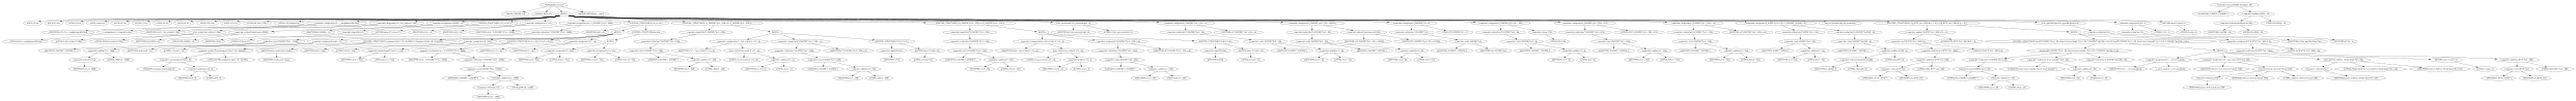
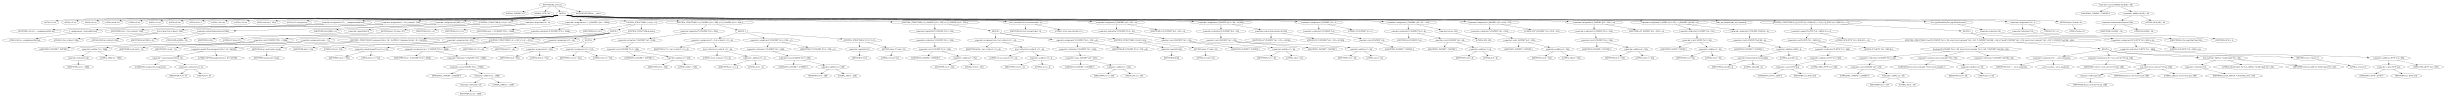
  digraph {
    fontname=Nunito
    node [fontname=Nunito]
    edge [fontname=Nunito]
    n1 [label="(METHOD,tftp_connect)"]
    n2 [label="(PARAM,_DWORD *a1)"]
    n3 [label="(PARAM,_BYTE *a2)"]
    n4 [label="(BLOCK,,)"]
    n5 [label="(METHOD_RETURN,int __cdecl)"]
    n6 [label="(LOCAL,v2: int)"]
    n7 [label="(LOCAL,v3: int)"]
    n8 [label="(LOCAL,v4: int)"]
    n9 [label="(LOCAL,result: int)"]
    n10 [label="(LOCAL,v6: int)"]
    n11 [label="(LOCAL,v7: int)"]
    n12 [label="(LOCAL,v8: int)"]
    n13 [label="(LOCAL,v9: int *)"]
    n14 [label="(LOCAL,v10: char)"]
    n15 [label="(LOCAL,v11: int)"]
    n16 [label="(LOCAL,buf: char [ 128 ])"]
    n17 [label="(LOCAL,v13: unsigned int)"]
    n18 [label="(<operator>.assignment,v13 = __readgsdword(0x14u))"]
    n19 [label="(<operator>.assignment,v2 = Curl_ccalloc(1, 336))"]
    n20 [label="(<operator>.assignment,a1[185] = v2)"]
    n21 [label="(CONTROL_STRUCTURE,if ( !v2 ),if ( !v2 ))"]
    n22 [label="(<operator>.assignment,v3 = v2)"]
    n23 [label="(<operator>.assignment,v4 = *(_DWORD *)(*a1 + 1568))"]
    n24 [label="(CONTROL_STRUCTURE,if ( v4 ),if ( v4 ))"]
    n25 [label="(CONTROL_STRUCTURE,if ( !*(_DWORD *)(v3 + 328) ),if ( !*(_DWORD *)(v3 + 328) ))"]
    n26 [label="(CONTROL_STRUCTURE,if ( !*(_DWORD *)(v3 + 332) ),if ( !*(_DWORD *)(v3 + 332) ))"]
    n27 [label="(Curl_conncontrol,Curl_conncontrol(a1, 1))"]
    n28 [label="(<operator>.assignment,*(_DWORD *)(v3 + 16) = a1)"]
    n29 [label="(<operator>.assignment,*(_DWORD *)(v3 + 20) = a1[103])"]
    n30 [label="(<operator>.assignment,*(_DWORD *)v3 = 0)"]
    n31 [label="(<operator>.assignment,*(_DWORD *)(v3 + 8) = -100)"]
    n32 [label="(<operator>.assignment,*(_DWORD *)(v3 + 320) = 512)"]
    n33 [label="(<operator>.assignment,*(_DWORD *)(v3 + 324) = v4)"]
    n34 [label="(<operator>.assignment,*(_WORD *)(v3 + 52) = *(_DWORD *)(a1[18] + 4))"]
    n35 [label="(tftp_set_timeouts,tftp_set_timeouts())"]
    n36 [label="(CONTROL_STRUCTURE,if ( (*((_BYTE *)a1 + 583) & 2) == 0 ),if ( (*((_BYTE *)a1 + 583) & 2) == 0 ))"]
    n37 [label="(Curl_pgrsStartNow,Curl_pgrsStartNow(*a1))"]
    n38 [label="(<operator>.assignment,*a2 = 1)"]
    n39 [label="(RETURN,return 0;,return 0;)"]
    n40 [label="(IDENTIFIER,v13,v13 = __readgsdword(0x14u))"]
    n41 [label="(__readgsdword,__timeouts(0x14u))"]
    n42 [label="(IDENTIFIER,v2,v2 = Curl_ccalloc(1, 336))"]
    n43 [label="(Curl_ccalloc,Curl_ccalloc(1, 336))"]
    n44 [label="(<operator>.indirectIndexAccess,a1[185])"]
    n45 [label="(IDENTIFIER,v2,a1[185] = v2)"]
    n46 [label="(<operator>.logicalNot,!v2)"]
    n47 [label="(RETURN,return 27;,return 27;)"]
    n48 [label="(IDENTIFIER,v3,v3 = v2)"]
    n49 [label="(IDENTIFIER,v2,v3 = v2)"]
    n50 [label="(IDENTIFIER,v4,v4 = *(_DWORD *)(*a1 + 1568))"]
    n51 [label="(<operator>.indirection,*(_DWORD *)(*a1 + 1568))"]
    n52 [label="(IDENTIFIER,v4,if ( v4 ))"]
    n53 [label="(BLOCK,,)"]
    n54 [label="(CONTROL_STRUCTURE,else,else)"]
    n55 [label="(<operator>.logicalNot,!*(_DWORD *)(v3 + 328))"]
    n56 [label="(BLOCK,,)"]
    n57 [label="(<operator>.logicalNot,!*(_DWORD *)(v3 + 332))"]
    n58 [label="(BLOCK,,)"]
    n59 [label="(IDENTIFIER,a1,Curl_conncontrol(a1, 1))"]
    n60 [label="(LITERAL,1,Curl_conncontrol(a1, 1))"]
    n61 [label="(<operator>.indirection,*(_DWORD *)(v3 + 16))"]
    n62 [label="(IDENTIFIER,a1,*(_DWORD *)(v3 + 16) = a1)"]
    n63 [label="(<operator>.indirection,*(_DWORD *)(v3 + 20))"]
    n64 [label="(<operator>.indirectIndexAccess,a1[103])"]
    n65 [label="(<operator>.indirection,*(_DWORD *)v3)"]
    n66 [label="(LITERAL,0,*(_DWORD *)v3 = 7)"]
    n67 [label="(<operator>.indirection,*(_DWORD *)(v3 + 8))"]
    n68 [label="(<operator>.minus,-100)"]
    n69 [label="(<operator>.indirection,*(_DWORD *)(v3 + 320))"]
    n70 [label="(LITERAL,512,*(_DWORD *)(v3 + 320) = 512)"]
    n71 [label="(<operator>.indirection,*(_DWORD *)(v3 + 324))"]
    n72 [label="(IDENTIFIER,v4,*(_DWORD *)(v3 + 324) = v4)"]
    n73 [label="(<operator>.indirection,*(_WORD *)(v3 + 52))"]
    n74 [label="(<operator>.indirection,*(_DWORD *)(a1[18] + 4))"]
    n75 [label="(<operator>.equals,(*((_BYTE *)a1 + 583) & 2) == 0)"]
    n76 [label="(BLOCK,,)"]
    n77 [label="(<operator>.indirection,*a1)"]
    n78 [label="(<operator>.indirection,*a2)"]
    n79 [label="(LITERAL,1,*a2 = 1)"]
    n80 [label="(LITERAL,0,return 0;)"]
    n81 [label="(LITERAL,0x14u,__readgsdword(0x14u))"]
    n82 [label="(LITERAL,1,Curl_ccalloc(1, 336))"]
    n83 [label="(LITERAL,336,Curl_ccalloc(1, 336))"]
    n84 [label="(IDENTIFIER,a1,a1[185] = v2)"]
    n85 [label="(LITERAL,185,a1[185] = v2)"]
    n86 [label="(IDENTIFIER,v2,!v2)"]
    n87 [label="(LITERAL,27,return 27;)"]
    n88 [label="(<operator>.cast,(_DWORD *)(*a1 + 1568))"]
    n89 [label="(UNKNOWN,_DWORD *,_DWORD *)"]
    n90 [label="(<operator>.addition,*a1 + 1568)"]
    n91 [label="(<operator>.indirection,*a1)"]
    n92 [label="(LITERAL,1568,*a1 + 1568)"]
    n93 [label="(IDENTIFIER,a1,*a1 + 1568)"]
    n94 [label="(<operator>.assignment,result = 71)"]
    n95 [label="(CONTROL_STRUCTURE,if ( (unsigned int)(v4 - 8) > 0xFFB0 ),if ( (unsigned int)(v4 - 8) > 0xFFB0 ))"]
    n96 [label="(<operator>.assignment,v6 = 512)"]
    n97 [label="(CONTROL_STRUCTURE,if ( v4 >= 512 ),if ( v4 >= 512 ))"]
    n98 [label="(<operator>.assignment,v11 = v6)"]
    n99 [label="(BLOCK,,)"]
    n100 [label="(IDENTIFIER,result,result = 71)"]
-   n101 [label="(LITERAL,71,result = 71)"]
+   n101 [label="(IDENTIFIER,71,result = 71)"]
    n102 [label="(<operator>.greaterThan,(unsigned int)(v4 - 8) > 0xFFB0)"]
    n103 [label="(RETURN,return result;,return result;)"]
    n104 [label="(IDENTIFIER,v6,v6 = 512)"]
    n105 [label="(LITERAL,512,v6 = 512)"]
    n106 [label="(<operator>.greaterEqualsThan,v4 >= 512)"]
    n107 [label="(<operator>.assignment,v6 = *(_DWORD *)(*a1 + 1568))"]
    n108 [label="(IDENTIFIER,v11,v11 = v6)"]
    n109 [label="(IDENTIFIER,v6,v11 = v6)"]
    n110 [label="(<operator>.cast,(unsigned int)(v4 - 8))"]
    n111 [label="(LITERAL,0xFFB0,(unsigned int)(v4 - 8) > 0xFFB0)"]
    n112 [label="(IDENTIFIER,result,return result;)"]
    n113 [label="(UNKNOWN,unsigned int,unsigned int)"]
    n114 [label="(<operator>.subtraction,v4 - 8)"]
    n115 [label="(IDENTIFIER,v4,v4 - 8)"]
    n116 [label="(LITERAL,8,v4 - 8)"]
    n117 [label="(IDENTIFIER,v4,v4 >= 512)"]
    n118 [label="(LITERAL,512,v4 >= 512)"]
    n119 [label="(IDENTIFIER,v6,v6 = *(_DWORD *)(*a1 + 1568))"]
    n120 [label="(<operator>.indirection,*(_DWORD *)(*a1 + 1568))"]
    n121 [label="(<operator>.cast,(_DWORD *)(*a1 + 1568))"]
    n122 [label="(UNKNOWN,_DWORD *,_DWORD *)"]
    n123 [label="(<operator>.addition,*a1 + 1568)"]
    n124 [label="(<operator>.indirection,*a1)"]
    n125 [label="(LITERAL,1568,*a1 + 1568)"]
    n126 [label="(IDENTIFIER,a1,*a1 + 1568)"]
    n127 [label="(<operator>.assignment,v4 = 512)"]
    n128 [label="(<operator>.assignment,v11 = 512)"]
    n129 [label="(IDENTIFIER,v4,v4 = 512)"]
    n130 [label="(LITERAL,512,v4 = 512)"]
    n131 [label="(IDENTIFIER,v11,v11 = 512)"]
    n132 [label="(LITERAL,512,v11 = 512)"]
    n133 [label="(<operator>.indirection,*(_DWORD *)(v3 + 328))"]
    n134 [label="(<operator>.assignment,v7 = Curl_ccalloc(1, v11 + 4))"]
    n135 [label="(<operator>.assignment,*(_DWORD *)(v3 + 328) = v7)"]
    n136 [label="(CONTROL_STRUCTURE,if ( !v7 ),if ( !v7 ))"]
    n137 [label="(<operator>.cast,(_DWORD *)(v3 + 328))"]
    n138 [label="(UNKNOWN,_DWORD *,_DWORD *)"]
    n139 [label="(<operator>.addition,v3 + 328)"]
    n140 [label="(IDENTIFIER,v3,v3 + 328)"]
    n141 [label="(LITERAL,328,v3 + 328)"]
    n142 [label="(IDENTIFIER,v7,v7 = Curl_ccalloc(1, v11 + 4))"]
    n143 [label="(Curl_ccalloc,Curl_ccalloc(1, v11 + 4))"]
    n144 [label="(<operator>.indirection,*(_DWORD *)(v3 + 328))"]
    n145 [label="(IDENTIFIER,v7,*(_DWORD *)(v3 + 328) = v7)"]
    n146 [label="(<operator>.logicalNot,!v7)"]
    n147 [label="(RETURN,return 27;,return 27;)"]
    n148 [label="(LITERAL,1,Curl_ccalloc(1, v11 + 4))"]
    n149 [label="(<operator>.addition,v11 + 4)"]
    n150 [label="(IDENTIFIER,v11,v11 + 4)"]
    n151 [label="(LITERAL,4,v11 + 4)"]
    n152 [label="(<operator>.cast,(_DWORD *)(v3 + 328))"]
    n153 [label="(UNKNOWN,_DWORD *,_DWORD *)"]
    n154 [label="(<operator>.addition,v3 + 328)"]
    n155 [label="(IDENTIFIER,v3,v3 + 328)"]
    n156 [label="(LITERAL,328,v3 + 328)"]
    n157 [label="(IDENTIFIER,v7,!v7)"]
    n158 [label="(LITERAL,27,return 27;)"]
    n159 [label="(<operator>.indirection,*(_DWORD *)(v3 + 332))"]
    n160 [label="(<operator>.assignment,v8 = Curl_ccalloc(1, v11 + 4))"]
    n161 [label="(<operator>.assignment,*(_DWORD *)(v3 + 332) = v8)"]
    n162 [label="(CONTROL_STRUCTURE,if ( !v8 ),if ( !v8 ))"]
    n163 [label="(<operator>.cast,(_DWORD *)(v3 + 332))"]
    n164 [label="(UNKNOWN,_DWORD *,_DWORD *)"]
    n165 [label="(<operator>.addition,v3 + 332)"]
    n166 [label="(IDENTIFIER,v3,v3 + 332)"]
    n167 [label="(LITERAL,332,v3 + 332)"]
    n168 [label="(IDENTIFIER,v8,v8 = Curl_ccalloc(1, v11 + 4))"]
    n169 [label="(Curl_ccalloc,Curl_ccalloc(1, v11 + 4))"]
    n170 [label="(<operator>.indirection,*(_DWORD *)(v3 + 332))"]
    n171 [label="(IDENTIFIER,v8,*(_DWORD *)(v3 + 332) = v8)"]
    n172 [label="(<operator>.logicalNot,!v8)"]
    n173 [label="(RETURN,return 27;,return 27;)"]
    n174 [label="(LITERAL,1,Curl_ccalloc(1, v11 + 4))"]
    n175 [label="(<operator>.addition,v11 + 4)"]
    n176 [label="(IDENTIFIER,v11,v11 + 4)"]
    n177 [label="(LITERAL,4,v11 + 4)"]
    n178 [label="(<operator>.cast,(_DWORD *)(v3 + 332))"]
    n179 [label="(UNKNOWN,_DWORD *,_DWORD *)"]
    n180 [label="(<operator>.addition,v3 + 332)"]
    n181 [label="(IDENTIFIER,v3,v3 + 332)"]
    n182 [label="(LITERAL,332,v3 + 332)"]
    n183 [label="(IDENTIFIER,v8,!v8)"]
    n184 [label="(LITERAL,27,return 27;)"]
    n185 [label="(<operator>.cast,(_DWORD *)(v3 + 16))"]
    n186 [label="(UNKNOWN,_DWORD *,_DWORD *)"]
    n187 [label="(<operator>.addition,v3 + 16)"]
    n188 [label="(IDENTIFIER,v3,v3 + 16)"]
    n189 [label="(LITERAL,16,v3 + 16)"]
    n190 [label="(<operator>.cast,(_DWORD *)(v3 + 20))"]
    n191 [label="(IDENTIFIER,a1,*(_DWORD *)(v3 + 20) = a1[103])"]
    n192 [label="(LITERAL,103,*(_DWORD *)(v3 + 20) = a1[103])"]
    n193 [label="(UNKNOWN,_DWORD *,_DWORD *)"]
    n194 [label="(<operator>.addition,v3 + 20)"]
    n195 [label="(IDENTIFIER,v3,v3 + 20)"]
    n196 [label="(LITERAL,20,v3 + 20)"]
    n197 [label="(<operator>.cast,(_DWORD *)v3)"]
    n198 [label="(UNKNOWN,_DWORD *,_DWORD *)"]
    n199 [label="(IDENTIFIER,v3,(_DWORD *)v3)"]
    n200 [label="(<operator>.cast,(_DWORD *)(v3 + 8))"]
    n201 [label="(LITERAL,100,-100)"]
    n202 [label="(UNKNOWN,_DWORD *,_DWORD *)"]
    n203 [label="(<operator>.addition,v3 + 8)"]
    n204 [label="(IDENTIFIER,v3,v3 + 8)"]
    n205 [label="(LITERAL,8,v3 + 8)"]
    n206 [label="(<operator>.cast,(_DWORD *)(v3 + 320))"]
    n207 [label="(UNKNOWN,_DWORD *,_DWORD *)"]
    n208 [label="(<operator>.addition,v3 + 320)"]
    n209 [label="(IDENTIFIER,v3,v3 + 320)"]
    n210 [label="(LITERAL,320,v3 + 320)"]
    n211 [label="(<operator>.cast,(_DWORD *)(v3 + 324))"]
    n212 [label="(UNKNOWN,_DWORD *,_DWORD *)"]
    n213 [label="(<operator>.addition,v3 + 324)"]
    n214 [label="(IDENTIFIER,v3,v3 + 324)"]
    n215 [label="(LITERAL,324,v3 + 324)"]
    n216 [label="(<operator>.cast,(_WORD *)(v3 + 52))"]
    n217 [label="(<operator>.cast,(_DWORD *)(a1[18] + 4))"]
    n218 [label="(UNKNOWN,_WORD *,_WORD *)"]
    n219 [label="(<operator>.addition,v3 + 52)"]
    n220 [label="(IDENTIFIER,v3,v3 + 52)"]
    n221 [label="(LITERAL,52,v3 + 52)"]
    n222 [label="(UNKNOWN,_DWORD *,_DWORD *)"]
    n223 [label="(<operator>.addition,a1[18] + 4)"]
    n224 [label="(<operator>.indirectIndexAccess,a1[18])"]
    n225 [label="(LITERAL,4,a1[18] + 4)"]
    n226 [label="(IDENTIFIER,a1,a1[18] + 4)"]
    n227 [label="(LITERAL,18,a1[18] + 4)"]
    n228 [label="(<operator>.and,*((_BYTE *)a1 + 583) & 2)"]
    n229 [label="(LITERAL,0,(*((_BYTE *)a1 + 583) & 2) == 0)"]
    n230 [label="(CONTROL_STRUCTURE,if ( bind(*(_DWORD *)(v3 + 20), (const struct sockaddr *)(v3 + 52), *(_DWORD *)(a1[18] + 16)) ),if ( bind(*(_DWORD *)(v3 + 20), (const struct sockaddr *)(v3 + 52), *(_DWORD *)(a1[18] + 16)) ))"]
    n231 [label="(<operators>.assignmentOr,*((_BYTE *)a1 + 583) |= 2u)"]
    n232 [label="(<operator>.indirection,*((_BYTE *)a1 + 583))"]
    n233 [label="(LITERAL,2,*((_BYTE *)a1 + 583) & 2)"]
    n234 [label="(<operator>.addition,(_BYTE *)a1 + 583)"]
    n235 [label="(<operator>.cast,(_BYTE *)a1)"]
    n236 [label="(LITERAL,583,(_BYTE *)a1 + 583)"]
    n237 [label="(UNKNOWN,_BYTE *,_BYTE *)"]
    n238 [label="(IDENTIFIER,a1,(_BYTE *)a1)"]
    n239 [label="(bind,bind(*(_DWORD *)(v3 + 20), (const struct sockaddr *)(v3 + 52), *(_DWORD *)(a1[18] + 16)))"]
    n240 [label="(BLOCK,,)"]
    n241 [label="(<operator>.indirection,*((_BYTE *)a1 + 583))"]
    n242 [label="(LITERAL,2u,*((_BYTE *)a1 + 583) |= 2u)"]
    n243 [label="(<operator>.indirection,*(_DWORD *)(v3 + 20))"]
    n244 [label="(<operator>.cast,(const struct sockaddr *)(v3 + 52))"]
    n245 [label="(<operator>.indirection,*(_DWORD *)(a1[18] + 16))"]
    n246 [label="(<operator>.assignment,v9 = __errno_location())"]
    n247 [label="(<operator>.assignment,v10 = Curl_strerror(*v9, buf, 128))"]
    n248 [label="(Curl_failf,Curl_failf(*a1, \"bind() failed; %s\", v10))"]
    n249 [label="(RETURN,return 7;,return 7;)"]
    n250 [label="(<operator>.cast,(_DWORD *)(v3 + 20))"]
    n251 [label="(UNKNOWN,const struct sockaddr *,const struct sockaddr *)"]
    n252 [label="(<operator>.addition,v3 + 52)"]
    n253 [label="(UNKNOWN,_DWORD *,_DWORD *)"]
    n254 [label="(<operator>.addition,v3 + 20)"]
    n255 [label="(IDENTIFIER,v3,v3 + 20)"]
    n256 [label="(LITERAL,20,v3 + 20)"]
    n257 [label="(IDENTIFIER,v3,v3 + 52)"]
    n258 [label="(LITERAL,52,v3 + 52)"]
    n259 [label="(<operator>.cast,(_DWORD *)(a1[18] + 16))"]
    n260 [label="(UNKNOWN,_DWORD *,_DWORD *)"]
    n261 [label="(<operator>.addition,a1[18] + 16)"]
    n262 [label="(<operator>.indirectIndexAccess,a1[18])"]
    n263 [label="(LITERAL,16,a1[18] + 16)"]
    n264 [label="(IDENTIFIER,a1,a1[18] + 16)"]
    n265 [label="(LITERAL,18,a1[18] + 16)"]
    n266 [label="(IDENTIFIER,v9,v9 = __errno_location())"]
    n267 [label="(__errno_location,__errno_location())"]
    n268 [label="(IDENTIFIER,v10,v10 = Curl_strerror(*v9, buf, 128))"]
    n269 [label="(Curl_strerror,Curl_strerror(*v9, buf, 128))"]
    n270 [label="(<operator>.indirection,*a1)"]
    n271 [label="(LITERAL,\"bind() failed; %s\",Curl_failf(*a1, \"bind() failed; %s\", v10))"]
    n272 [label="(IDENTIFIER,v10,Curl_failf(*a1, \"bind() failed; %s\", v10))"]
    n273 [label="(LITERAL,7,return 7;)"]
    n274 [label="(<operator>.indirection,*v9)"]
    n275 [label="(IDENTIFIER,buf,Curl_strerror(*v9, buf, 128))"]
    n276 [label="(LITERAL,128,Curl_strerror(*v9, buf, 128))"]
    n277 [label="(IDENTIFIER,v9,Curl_strerror(*v9, buf, 128))"]
    n278 [label="(IDENTIFIER,a1,Curl_failf(*a1, \"bind() failed; %s\", v10))"]
    n279 [label="(<operator>.addition,(_BYTE *)a1 + 583)"]
    n280 [label="(<operator>.cast,(_BYTE *)a1)"]
    n281 [label="(LITERAL,583,(_BYTE *)a1 + 583)"]
    n282 [label="(UNKNOWN,_BYTE *,_BYTE *)"]
    n283 [label="(IDENTIFIER,a1,(_BYTE *)a1)"]
    n284 [label="(IDENTIFIER,a1,Curl_pgrsStartNow(*a1))"]
    n285 [label="(IDENTIFIER,a2,*a2 = 1)"]
    n1 -> n2
    n1 -> n3
    n1 -> n4
    n1 -> n5
    n4 -> n6
    n4 -> n7
    n4 -> n8
    n4 -> n9
    n4 -> n10
    n4 -> n11
    n4 -> n12
    n4 -> n13
    n4 -> n14
    n4 -> n15
    n4 -> n16
    n4 -> n17
    n4 -> n18
    n4 -> n19
    n4 -> n20
    n4 -> n21
    n4 -> n22
    n4 -> n23
    n4 -> n24
    n4 -> n25
    n4 -> n26
    n4 -> n27
    n4 -> n28
    n4 -> n29
    n4 -> n30
    n4 -> n31
    n4 -> n32
    n4 -> n33
    n4 -> n34
    n4 -> n35
    n4 -> n36
    n4 -> n37
    n4 -> n38
    n4 -> n39
    n18 -> n40
    n18 -> n41
    n19 -> n42
    n19 -> n43
    n20 -> n44
    n20 -> n45
    n21 -> n46
    n21 -> n47
    n22 -> n48
    n22 -> n49
    n23 -> n50
    n23 -> n51
    n24 -> n52
    n24 -> n53
    n24 -> n54
    n25 -> n55
    n25 -> n56
    n26 -> n57
    n26 -> n58
    n27 -> n59
    n27 -> n60
    n28 -> n61
    n28 -> n62
    n29 -> n63
    n29 -> n64
    n30 -> n65
    n30 -> n66
    n31 -> n67
    n31 -> n68
    n32 -> n69
    n32 -> n70
    n33 -> n71
    n33 -> n72
    n34 -> n73
    n34 -> n74
    n36 -> n75
    n36 -> n76
    n37 -> n77
    n38 -> n78
    n38 -> n79
    n39 -> n80
    n41 -> n81
    n43 -> n82
    n43 -> n83
    n44 -> n84
    n44 -> n85
    n46 -> n86
    n47 -> n87
    n51 -> n88
    n53 -> n94
    n53 -> n95
    n53 -> n96
    n53 -> n97
    n53 -> n98
    n54 -> n99
    n55 -> n133
    n56 -> n134
    n56 -> n135
    n56 -> n136
    n57 -> n159
    n58 -> n160
    n58 -> n161
    n58 -> n162
    n61 -> n185
    n63 -> n190
    n64 -> n191
    n64 -> n192
    n65 -> n197
    n67 -> n200
    n68 -> n201
    n69 -> n206
    n71 -> n211
    n73 -> n216
    n74 -> n217
    n75 -> n228
    n75 -> n229
    n76 -> n230
    n76 -> n231
    n77 -> n284
    n78 -> n285
    n88 -> n89
    n88 -> n90
    n90 -> n91
    n90 -> n92
    n91 -> n93
    n94 -> n100
    n94 -> n101
    n95 -> n102
    n95 -> n103
    n96 -> n104
    n96 -> n105
    n97 -> n106
    n97 -> n107
    n98 -> n108
    n98 -> n109
    n99 -> n127
    n99 -> n128
    n102 -> n110
    n102 -> n111
    n103 -> n112
    n106 -> n117
    n106 -> n118
    n107 -> n119
    n107 -> n120
    n110 -> n113
    n110 -> n114
    n114 -> n115
    n114 -> n116
    n120 -> n121
    n121 -> n122
    n121 -> n123
    n123 -> n124
    n123 -> n125
    n124 -> n126
    n127 -> n129
    n127 -> n130
    n128 -> n131
    n128 -> n132
    n133 -> n137
    n134 -> n142
    n134 -> n143
    n135 -> n144
    n135 -> n145
    n136 -> n146
    n136 -> n147
    n137 -> n138
    n137 -> n139
    n139 -> n140
    n139 -> n141
    n143 -> n148
    n143 -> n149
    n144 -> n152
    n146 -> n157
    n147 -> n158
    n149 -> n150
    n149 -> n151
    n152 -> n153
    n152 -> n154
    n154 -> n155
    n154 -> n156
    n159 -> n163
    n160 -> n168
    n160 -> n169
    n161 -> n170
    n161 -> n171
    n162 -> n172
    n162 -> n173
    n163 -> n164
    n163 -> n165
    n165 -> n166
    n165 -> n167
    n169 -> n174
    n169 -> n175
    n170 -> n178
    n172 -> n183
    n173 -> n184
    n175 -> n176
    n175 -> n177
    n178 -> n179
    n178 -> n180
    n180 -> n181
    n180 -> n182
    n185 -> n186
    n185 -> n187
    n187 -> n188
    n187 -> n189
    n190 -> n193
    n190 -> n194
    n194 -> n195
    n194 -> n196
    n197 -> n198
-   n197 -> n199
+   n67 -> n199
    n200 -> n202
    n200 -> n203
    n203 -> n204
    n203 -> n205
    n206 -> n207
    n206 -> n208
    n208 -> n209
    n208 -> n210
    n211 -> n212
    n211 -> n213
    n213 -> n214
    n213 -> n215
    n216 -> n218
    n216 -> n219
    n217 -> n222
    n217 -> n223
    n219 -> n220
    n219 -> n221
    n223 -> n224
    n223 -> n225
    n224 -> n226
    n224 -> n227
    n228 -> n232
    n228 -> n233
    n230 -> n239
    n230 -> n240
    n231 -> n241
    n231 -> n242
    n232 -> n234
    n234 -> n235
    n234 -> n236
    n235 -> n237
    n235 -> n238
    n239 -> n243
    n239 -> n244
    n239 -> n245
    n240 -> n246
    n240 -> n247
    n240 -> n248
    n240 -> n249
    n241 -> n279
    n243 -> n250
    n244 -> n251
    n244 -> n252
    n246 -> n266
    n246 -> n267
    n247 -> n268
    n247 -> n269
    n248 -> n270
    n248 -> n271
    n248 -> n272
    n249 -> n273
    n250 -> n253
    n250 -> n254
    n252 -> n257
    n252 -> n258
    n254 -> n255
    n254 -> n256
    n259 -> n260
    n259 -> n261
    n261 -> n262
    n261 -> n263
    n262 -> n264
    n262 -> n265
    n269 -> n274
    n269 -> n275
    n269 -> n276
    n270 -> n278
    n274 -> n277
    n279 -> n280
    n279 -> n281
    n280 -> n282
    n280 -> n283
  }
